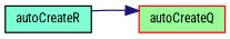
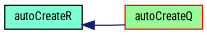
  digraph {
    rankdir=LR
    fontname="Roboto Condensed"
    node [fontname="Roboto Condensed" fontsize=10 shape=record style=filled]
    n1 [color=black fillcolor=aquamarine fontcolor=black height=0.2 label=autoCreateR width=0.4]
    n2 [color=red height=0.2 label=autoCreateQ width=0.4 fillcolor=palegreen]
-   n2 -> n1 [color=midnightblue dir=back fontname="Roboto Condensed" fontsize=10 labelfontname=FreeSans labelfontsize=10 style=solid]
+   n1 -> n2 [color=midnightblue dir=back fontname="Roboto Condensed" fontsize=10 labelfontname=FreeSans labelfontsize=10 style=solid]
  }
